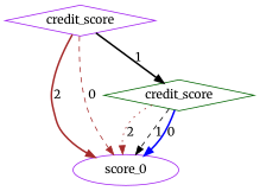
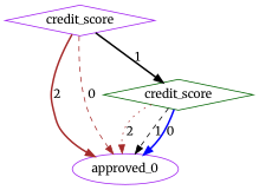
  digraph {
    fontname=Merriweather
    node [color=purple fontname=Merriweather shape=diamond]
    edge [color=brown style=bold fontname=Merriweather]
-   n1 [label=score_0 shape=""]
+   n1 [label=approved_0 shape=""]
    n2 [label=credit_score color=darkgreen]
    n3 [label=credit_score]
    n2 -> n1 [label=2 style=dotted]
    n2 -> n1 [label=1 color=black style=dashed]
    n2 -> n1 [label=0 color=blue]
    n3 -> n1 [label=2]
    n3 -> n1 [label=0 style=dashed]
    n3 -> n2 [label=1 color=black]
  }
